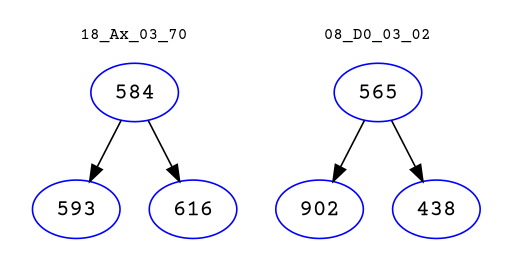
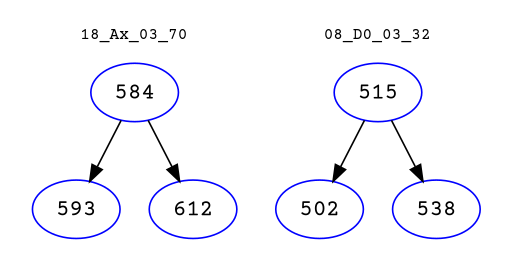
  digraph {
    fontname="Courier Prime"
    node [color=blue fontname="Courier Prime"]
    edge [color=black fontname="Courier Prime"]
    n1 [label=584]
    n2 [label=593]
-   n3 [label=616]
-   n4 [label=565]
-   n5 [label=902]
-   n6 [label=438]
+   n3 [label=612]
+   n4 [label=515]
+   n5 [label=502]
+   n6 [label=538]
    subgraph cluster_1 {
      color=white
      fontsize=10
      label="18_Ax_03_70"
      n1
      n2
      n3
    }
    subgraph cluster_2 {
      color=white
      fontsize=10
-     label="08_D0_03_02"
+     label="08_D0_03_32"
      n4
      n5
      n6
    }
    n1 -> n2
    n1 -> n3
    n4 -> n5
    n4 -> n6
  }
